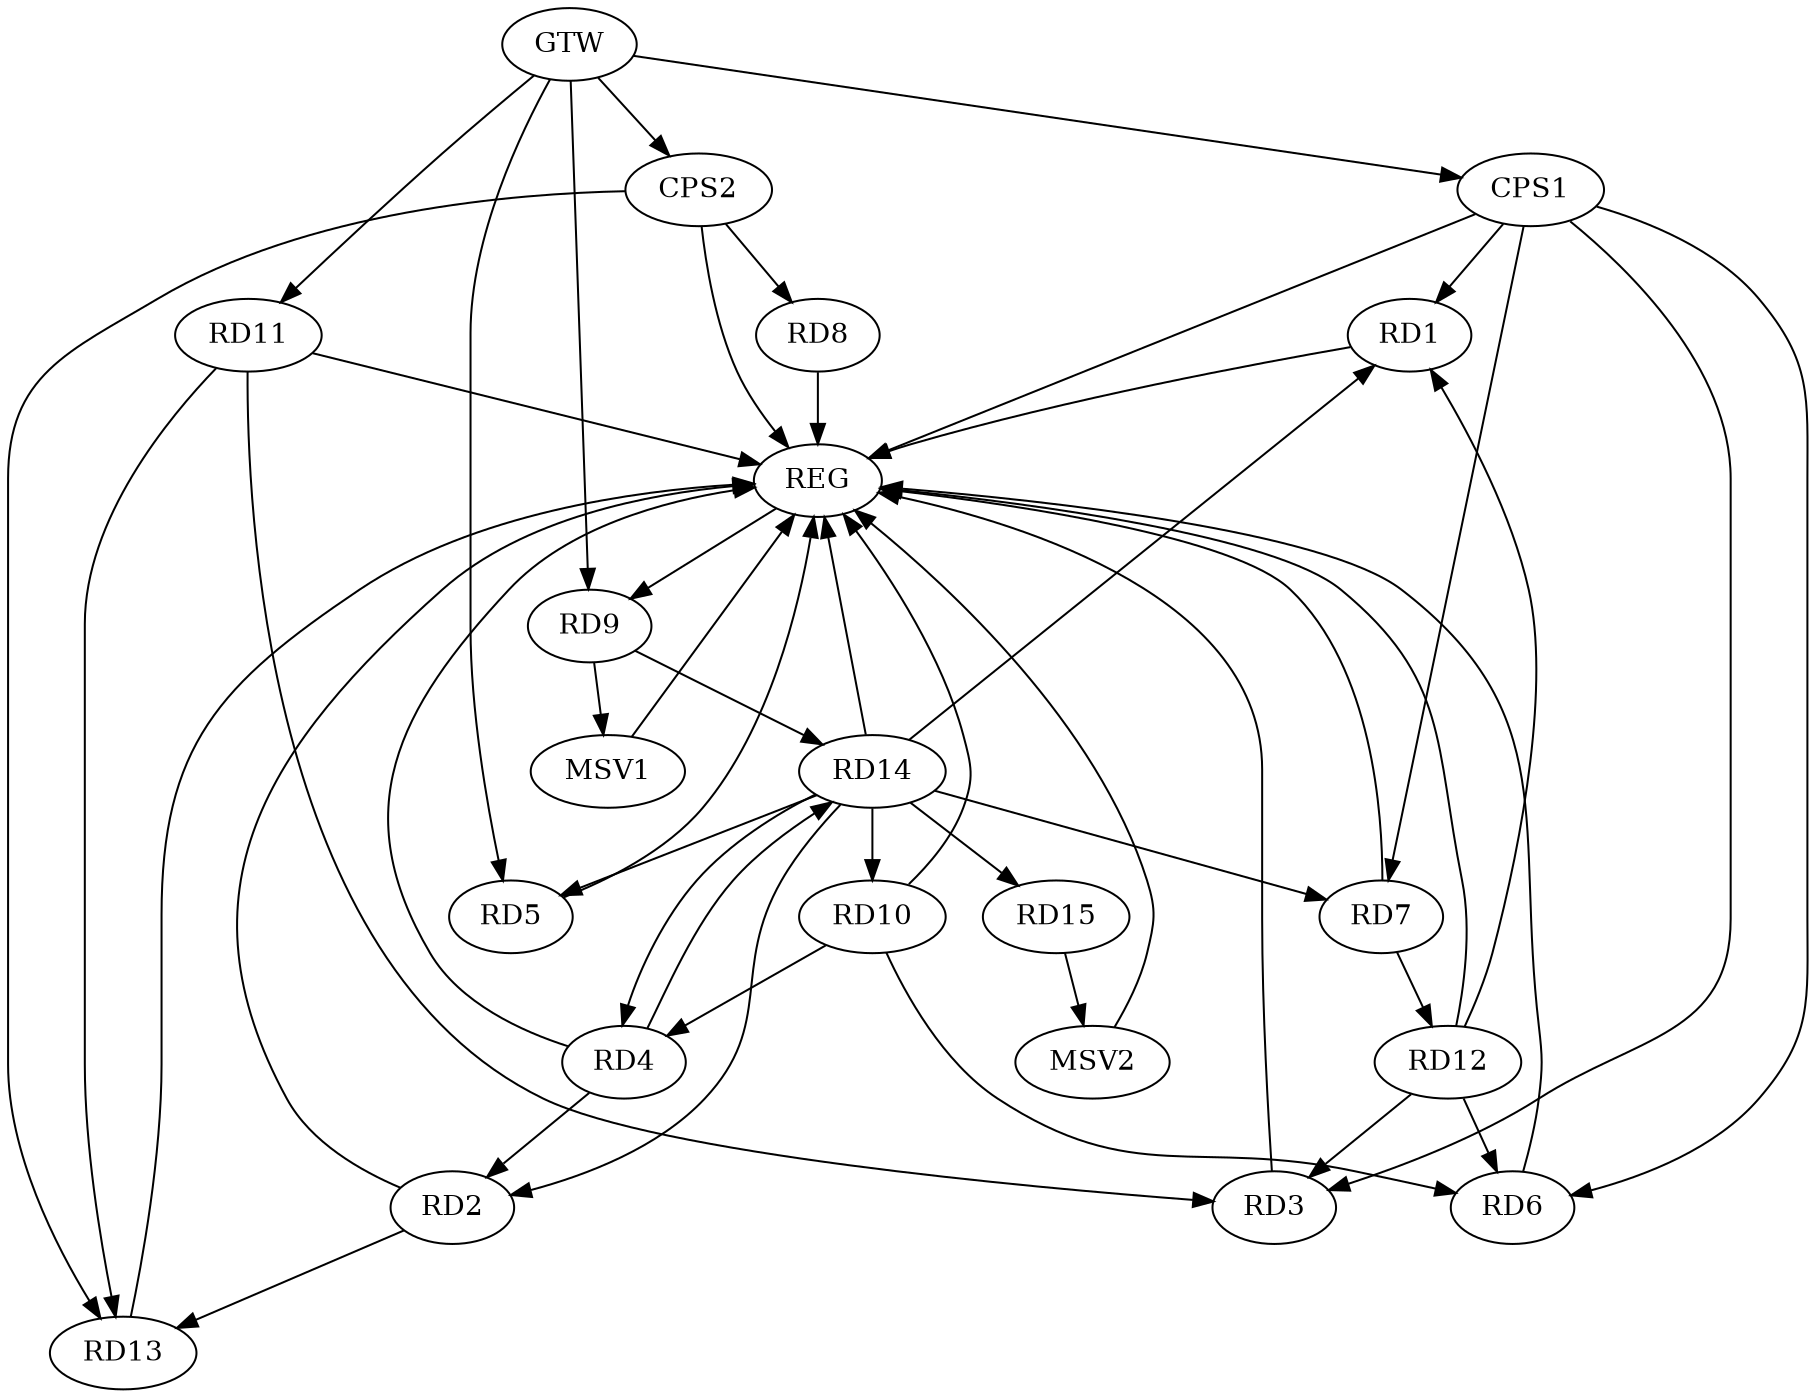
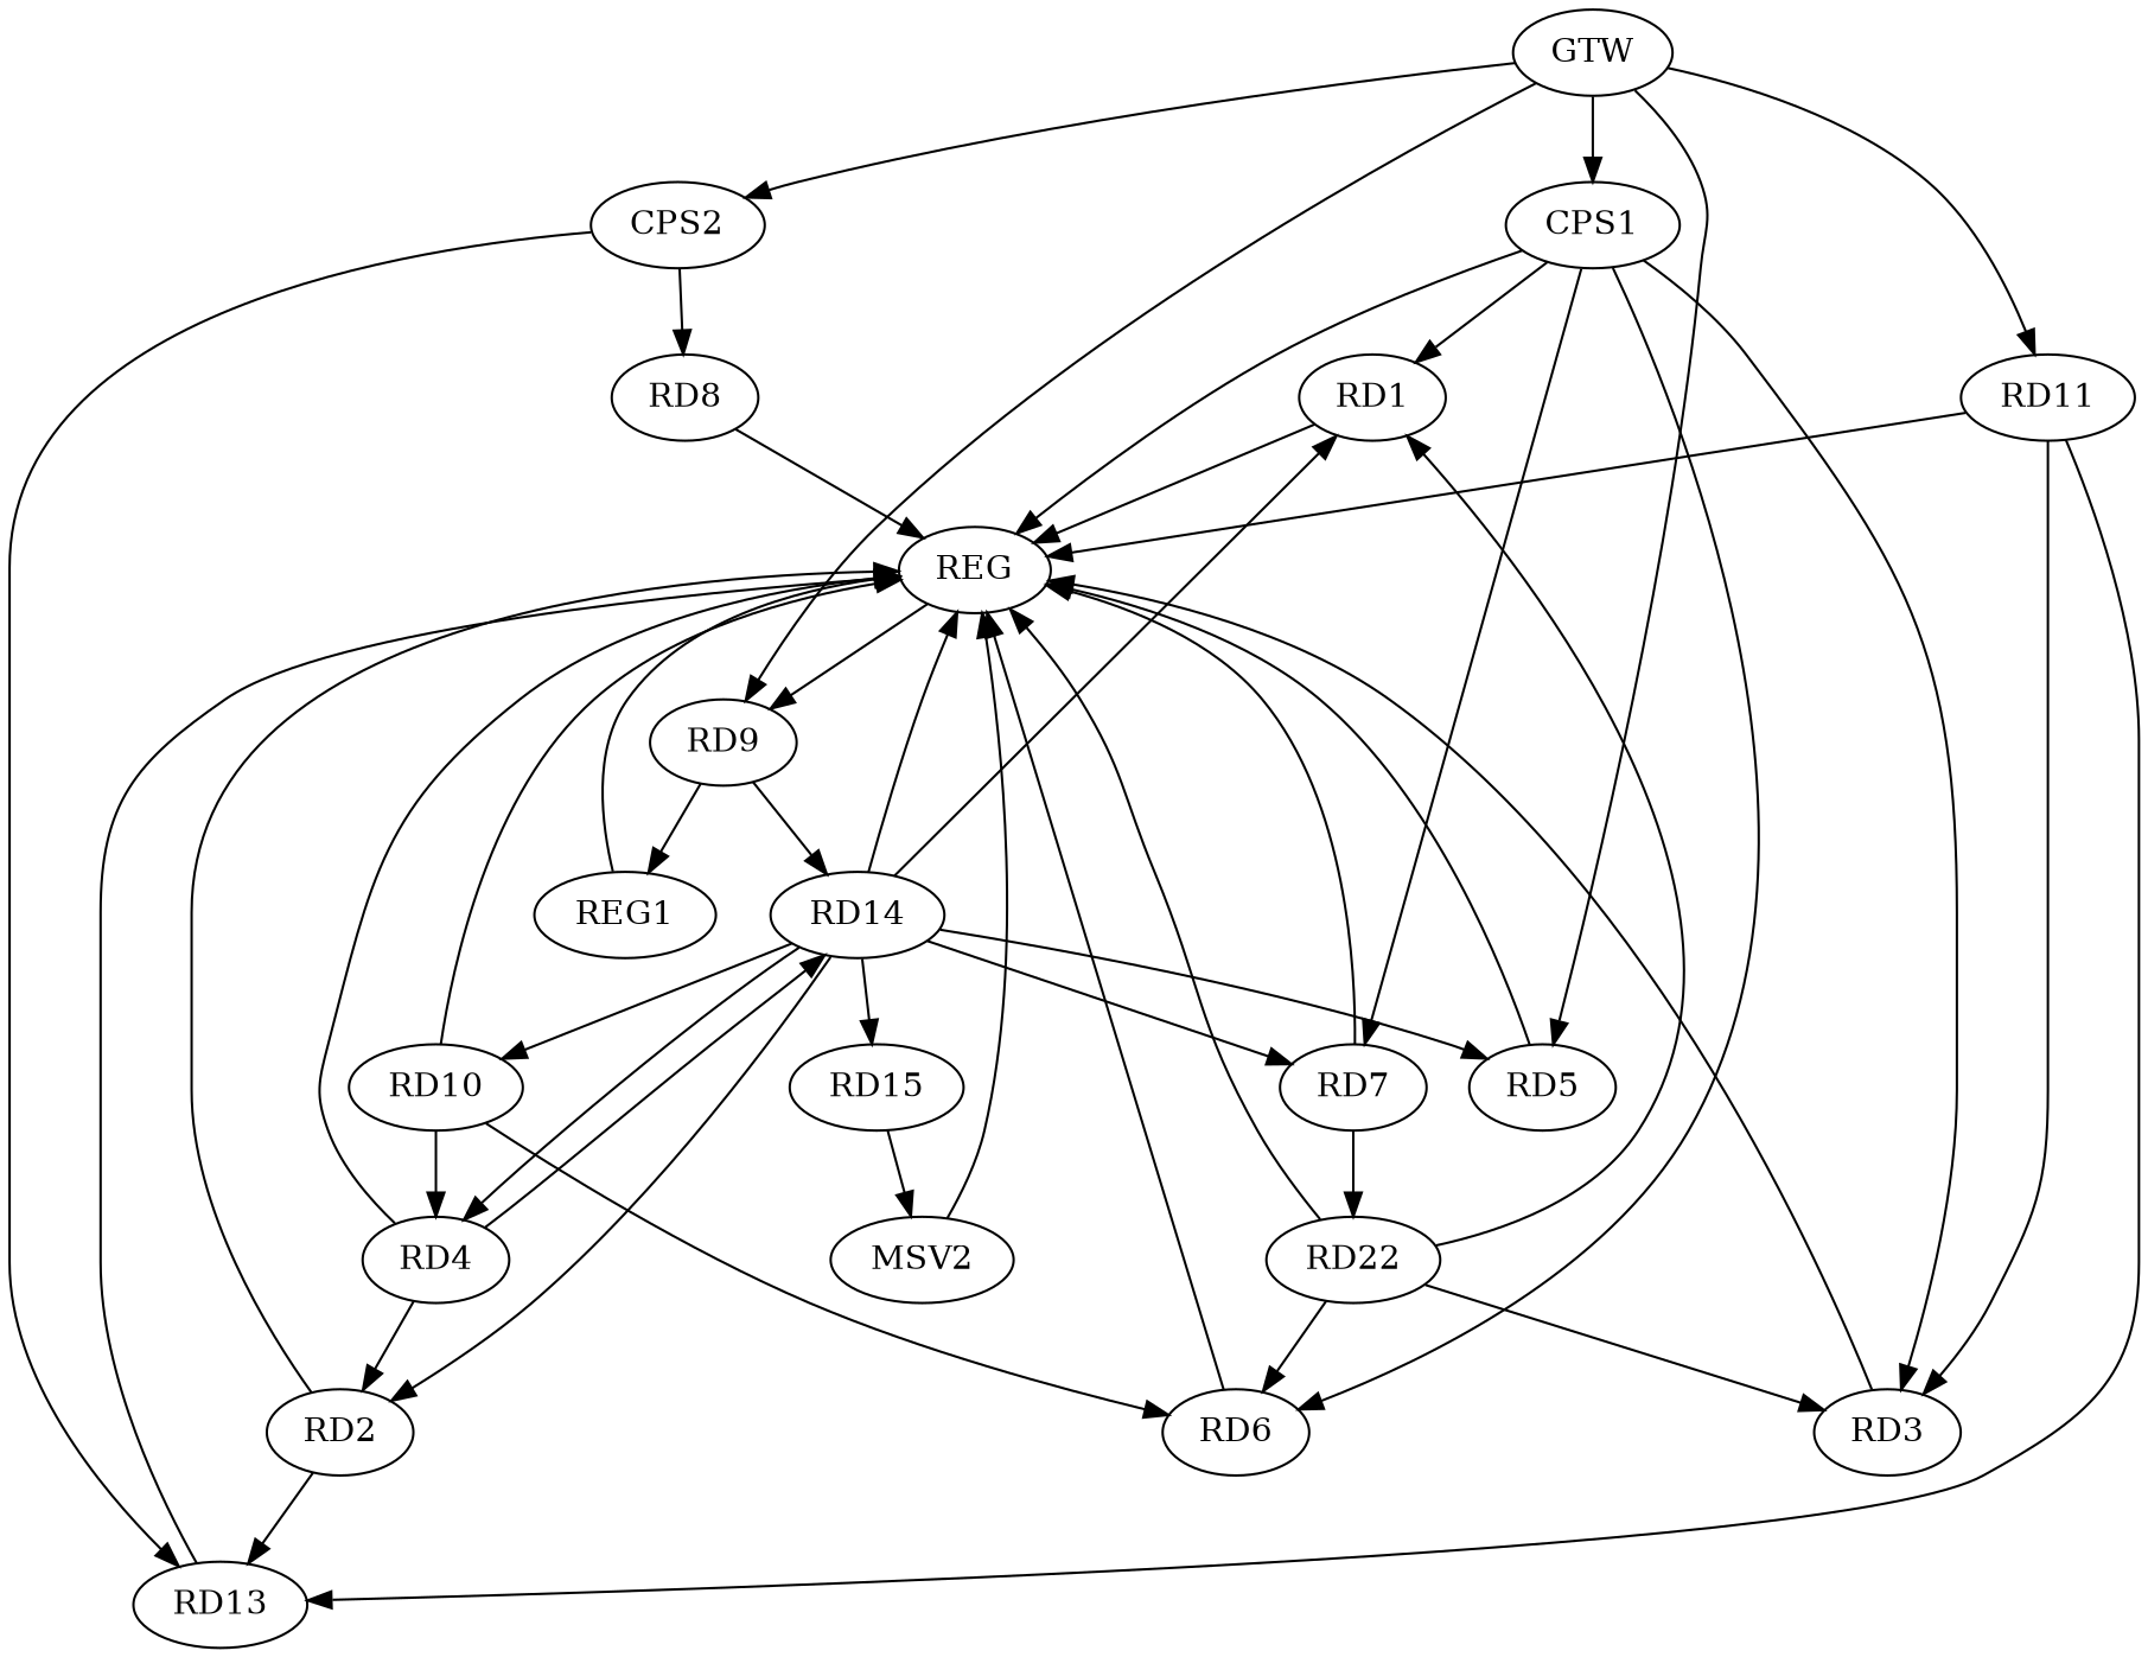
  strict digraph {
    n1 [label=RD1]
    n2 [label=REG]
    n3 [label=RD9]
    n4 [label=RD2]
    n5 [label=RD13]
    n6 [label=RD3]
    n7 [label=RD4]
    n8 [label=RD14]
    n9 [label=RD5]
    n10 [label=RD7]
    n11 [label=RD10]
    n12 [label=RD15]
    n13 [label=RD6]
-   n14 [label=RD12]
+   n14 [label=RD22]
    n15 [label=RD8]
-   n16 [label=MSV1]
+   n16 [label=REG1]
    n17 [label=RD11]
    n18 [label=MSV2]
    n19 [label=CPS1]
    n20 [label=CPS2]
    n21 [label=GTW]
    n1 -> n2
    n2 -> n3
    n3 -> n8
    n3 -> n16
    n4 -> n2
    n4 -> n5
    n5 -> n2
    n6 -> n2
    n7 -> n2
    n7 -> n4
    n7 -> n8
    n8 -> n1
    n8 -> n2
    n8 -> n4
    n8 -> n7
    n8 -> n9
    n8 -> n10
    n8 -> n11
    n8 -> n12
    n9 -> n2
    n10 -> n2
    n10 -> n14
    n11 -> n2
    n11 -> n7
    n11 -> n13
    n12 -> n18
    n13 -> n2
    n14 -> n1
    n14 -> n2
    n14 -> n6
    n14 -> n13
    n15 -> n2
    n16 -> n2
    n17 -> n2
    n17 -> n5
    n17 -> n6
    n18 -> n2
    n19 -> n1
    n19 -> n2
    n19 -> n6
    n19 -> n10
    n19 -> n13
-   n20 -> n2
    n20 -> n5
    n20 -> n15
    n21 -> n3
    n21 -> n9
    n21 -> n17
    n21 -> n19
    n21 -> n20
  }
